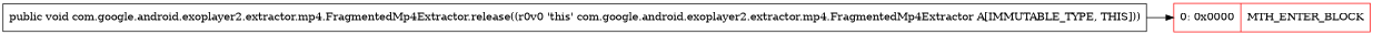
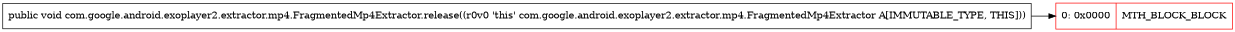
  digraph {
    rankdir=LR
    node [shape=record]
-   n1 [color=red label="{0\:\ 0x0000|MTH_ENTER_BLOCK\l}"]
+   n1 [color=red label="{0\:\ 0x0000|MTH_BLOCK_BLOCK\l}"]
    n2 [label="{public void com.google.android.exoplayer2.extractor.mp4.FragmentedMp4Extractor.release((r0v0 'this' com.google.android.exoplayer2.extractor.mp4.FragmentedMp4Extractor A[IMMUTABLE_TYPE, THIS])) }"]
    subgraph cluster_1 {
      label="R(0)"
    }
    n2 -> n1
  }
